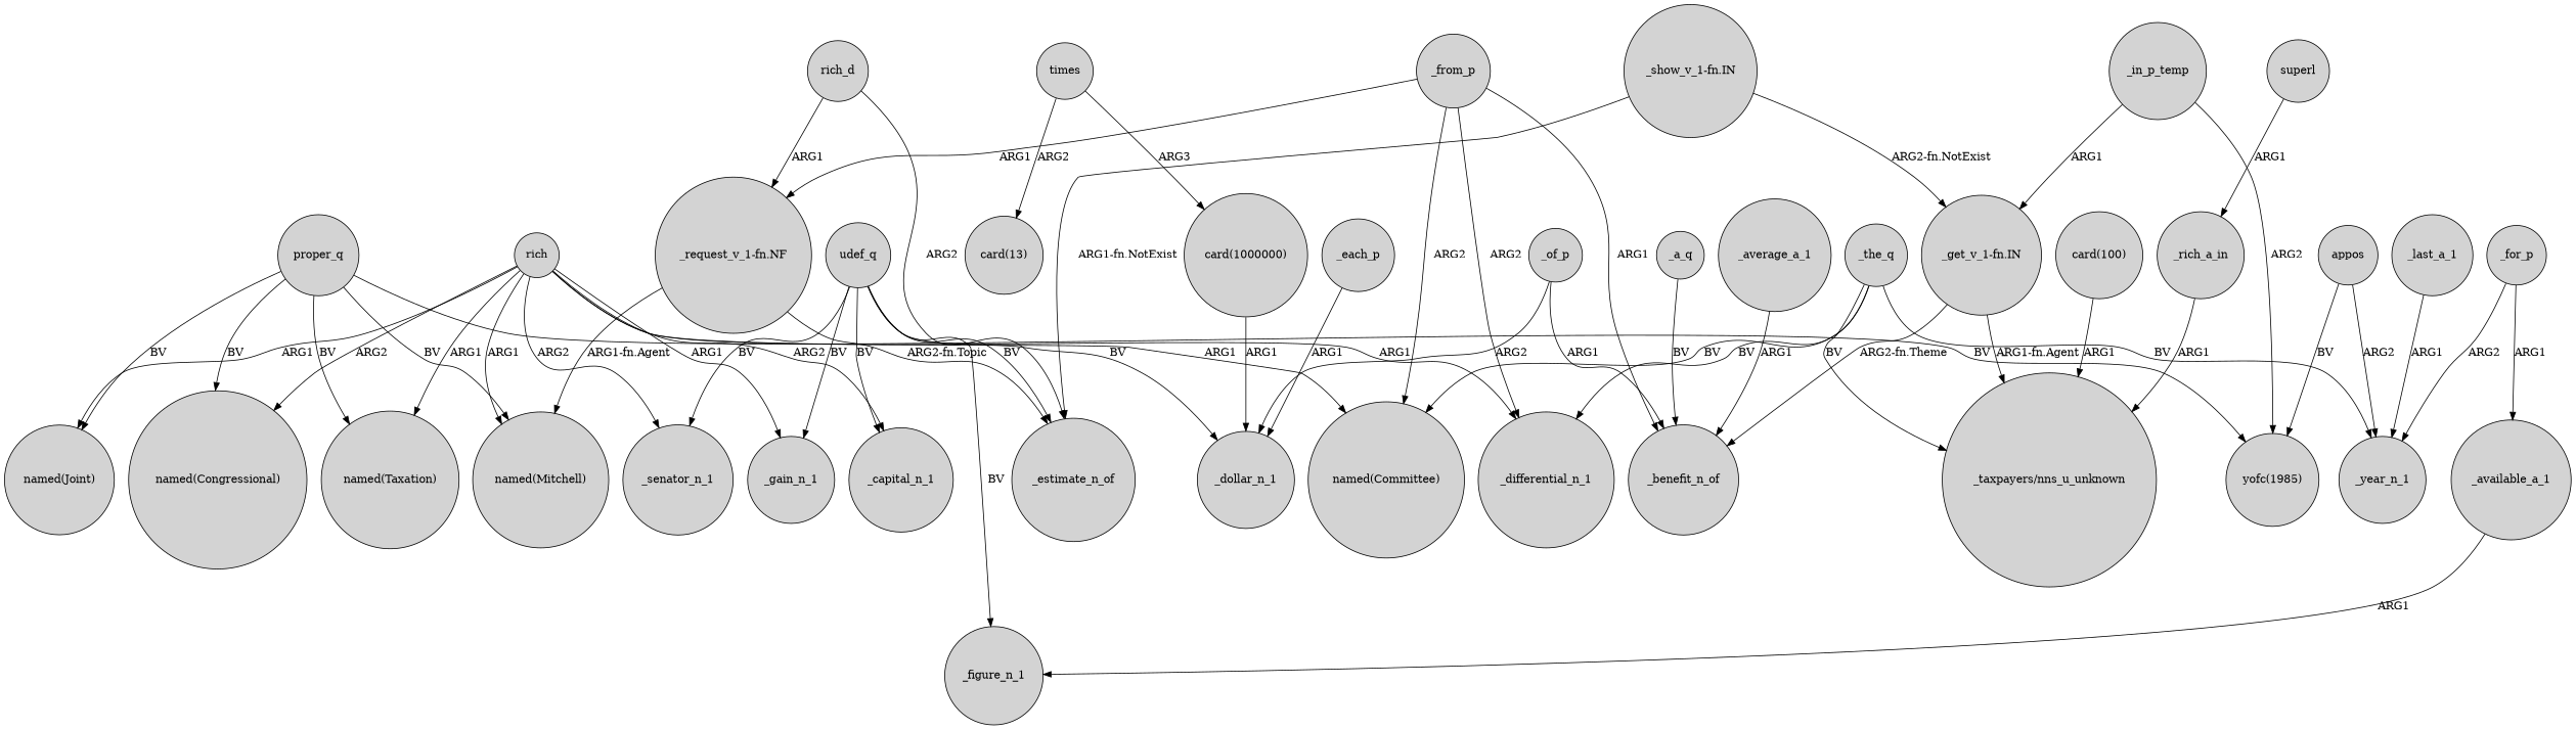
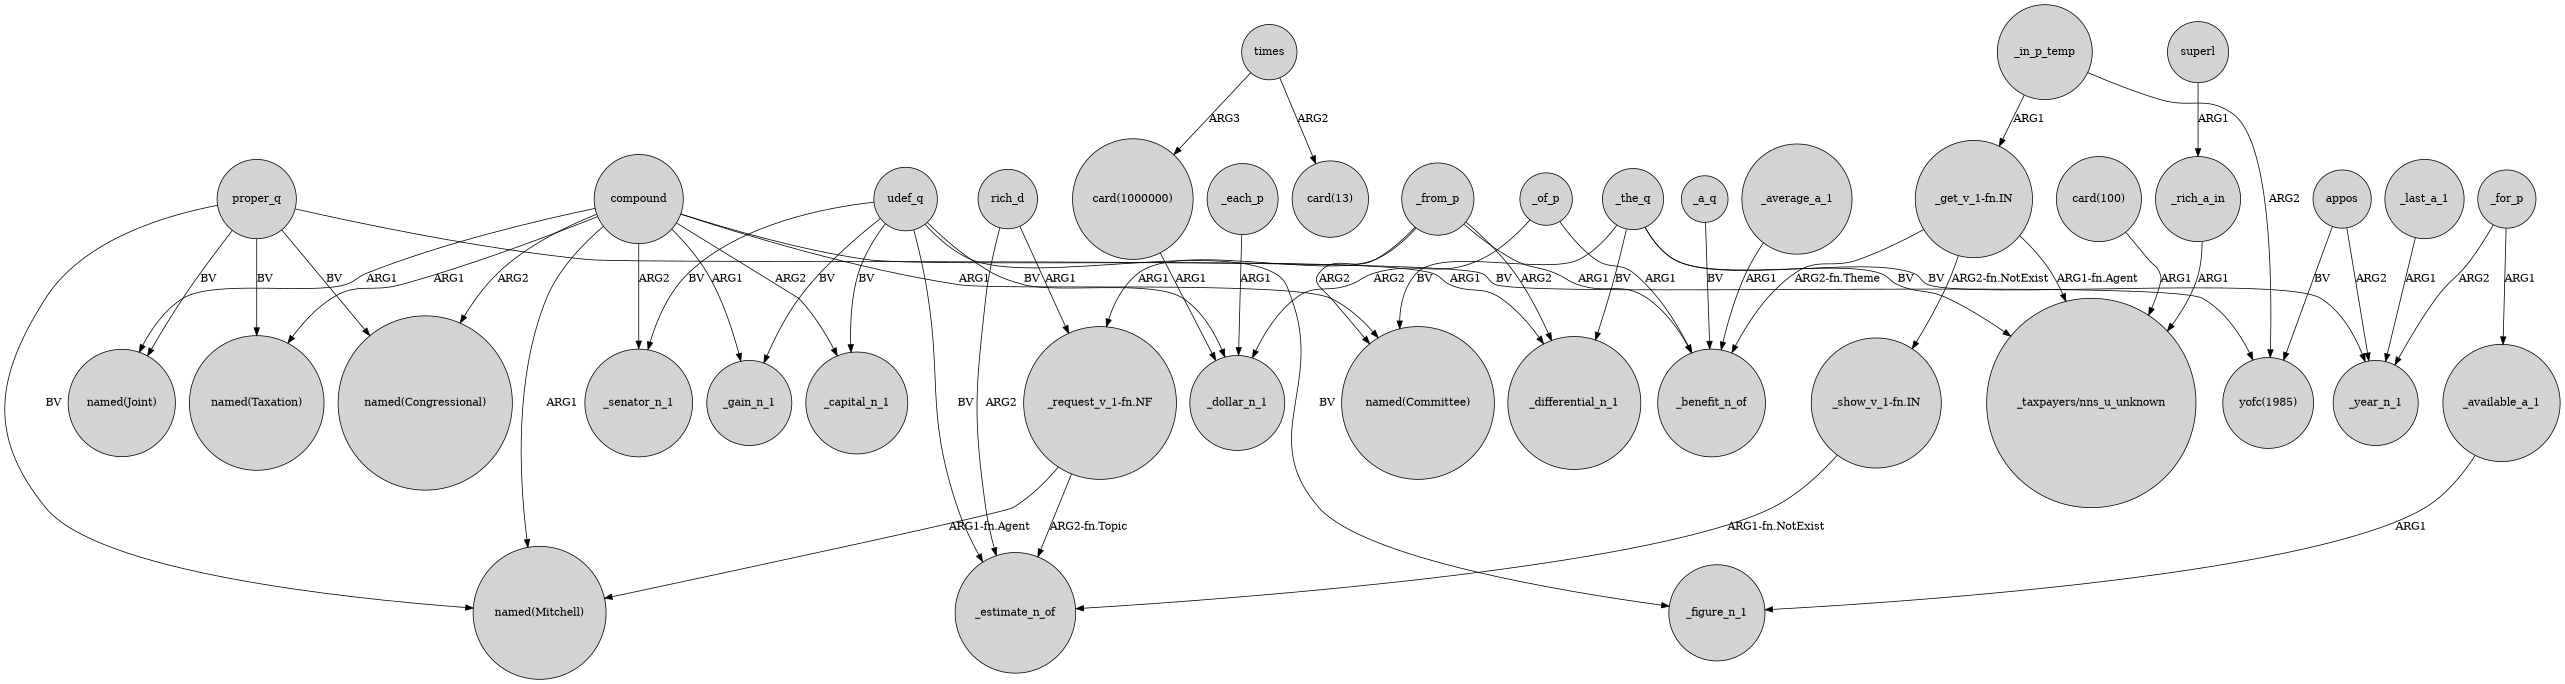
  digraph {
    node [shape=circle style=filled]
    proper_q
    "named(Joint)"
    "yofc(1985)"
    "named(Taxation)"
    "named(Mitchell)"
    "named(Congressional)"
    n7 [label=rich_d]
    "_request_v_1-fn.NF"
    _estimate_n_of
    "card(1000000)"
    _dollar_n_1
-   compound [label=rich]
+   compound
    _senator_n_1
    _capital_n_1
    _gain_n_1
    "named(Committee)"
    _differential_n_1
    udef_q
    _figure_n_1
    _the_q
    "_taxpayers/nns_u_unknown"
    _year_n_1
    _from_p
    _benefit_n_of
    _for_p
    _available_a_1
    "_get_v_1-fn.IN"
    _a_q
    appos
    _rich_a_in
    _of_p
    "card(100)"
    times
    "card(13)"
    _average_a_1
    _last_a_1
    _in_p_temp
    "_show_v_1-fn.IN"
    superl
    _each_p
    proper_q -> "named(Joint)" [label=BV]
    proper_q -> "yofc(1985)" [label=BV]
    proper_q -> "named(Taxation)" [label=BV]
    proper_q -> "named(Mitchell)" [label=BV]
    proper_q -> "named(Congressional)" [label=BV]
    n7 -> "_request_v_1-fn.NF" [label=ARG1]
    n7 -> _estimate_n_of [label=ARG2]
    "_request_v_1-fn.NF" -> "named(Mitchell)" [label="ARG1-fn.Agent"]
    "_request_v_1-fn.NF" -> _estimate_n_of [label="ARG2-fn.Topic"]
    "card(1000000)" -> _dollar_n_1 [label=ARG1]
    compound -> "named(Joint)" [label=ARG1]
    compound -> "named(Taxation)" [label=ARG1]
    compound -> "named(Mitchell)" [label=ARG1]
    compound -> "named(Congressional)" [label=ARG2]
    compound -> _senator_n_1 [label=ARG2]
    compound -> _capital_n_1 [label=ARG2]
    compound -> _gain_n_1 [label=ARG1]
    compound -> "named(Committee)" [label=ARG1]
    compound -> _differential_n_1 [label=ARG1]
    udef_q -> _estimate_n_of [label=BV]
    udef_q -> _dollar_n_1 [label=BV]
    udef_q -> _senator_n_1 [label=BV]
    udef_q -> _capital_n_1 [label=BV]
    udef_q -> _gain_n_1 [label=BV]
    udef_q -> _figure_n_1 [label=BV]
    _the_q -> "named(Committee)" [label=BV]
    _the_q -> _differential_n_1 [label=BV]
    _the_q -> "_taxpayers/nns_u_unknown" [label=BV]
    _the_q -> _year_n_1 [label=BV]
    _from_p -> "_request_v_1-fn.NF" [label=ARG1]
    _from_p -> "named(Committee)" [label=ARG2]
    _from_p -> _differential_n_1 [label=ARG2]
    _from_p -> _benefit_n_of [label=ARG1]
    _for_p -> _year_n_1 [label=ARG2]
    _for_p -> _available_a_1 [label=ARG1]
    _available_a_1 -> _figure_n_1 [label=ARG1]
    "_get_v_1-fn.IN" -> "_taxpayers/nns_u_unknown" [label="ARG1-fn.Agent"]
    "_get_v_1-fn.IN" -> _benefit_n_of [label="ARG2-fn.Theme"]
    _a_q -> _benefit_n_of [label=BV]
    appos -> "yofc(1985)" [label=BV]
    appos -> _year_n_1 [label=ARG2]
    _rich_a_in -> "_taxpayers/nns_u_unknown" [label=ARG1]
    _of_p -> _dollar_n_1 [label=ARG2]
    _of_p -> _benefit_n_of [label=ARG1]
    "card(100)" -> "_taxpayers/nns_u_unknown" [label=ARG1]
    times -> "card(1000000)" [label=ARG3]
    times -> "card(13)" [label=ARG2]
    _average_a_1 -> _benefit_n_of [label=ARG1]
    _last_a_1 -> _year_n_1 [label=ARG1]
    _in_p_temp -> "yofc(1985)" [label=ARG2]
    _in_p_temp -> "_get_v_1-fn.IN" [label=ARG1]
    "_show_v_1-fn.IN" -> _estimate_n_of [label="ARG1-fn.NotExist"]
-   "_show_v_1-fn.IN" -> "_get_v_1-fn.IN" [label="ARG2-fn.NotExist"]
+   "_get_v_1-fn.IN" -> "_show_v_1-fn.IN" [label="ARG2-fn.NotExist"]
    superl -> _rich_a_in [label=ARG1]
    _each_p -> _dollar_n_1 [label=ARG1]
  }
